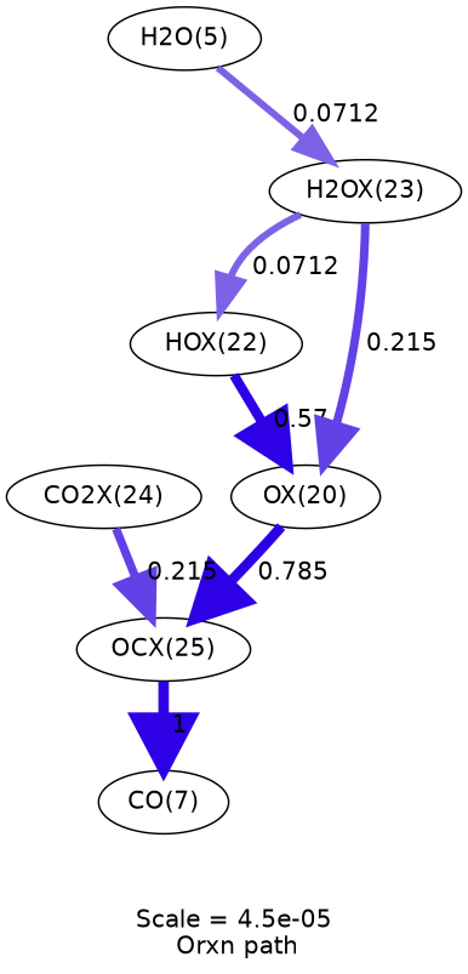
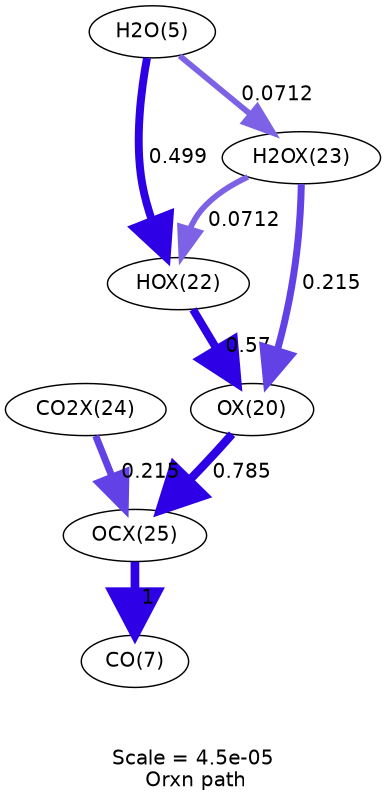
  digraph {
    fontname=Helvetica
    label="Scale = 4.5e-05\l Orxn path"
    node [fontname=Helvetica]
    edge [arrowsize=2.42 color="0.7, 0.715, 0.9" fontname=Helvetica penwidth=4.84]
    n1 [label="HOX(22)"]
    n2 [label="OX(20)"]
    n3 [label="OCX(25)"]
    n4 [label="CO(7)"]
    n5 [label="CO2X(24)"]
    n6 [label="H2O(5)"]
    n7 [label="H2OX(23)"]
    n1 -> n2 [arrowsize=2.79 color="0.7, 1.07, 0.9" label=" 0.57" penwidth=5.58]
    n2 -> n3 [arrowsize=2.91 color="0.7, 1.28, 0.9" label=" 0.785" penwidth=5.82]
    n3 -> n4 [arrowsize=3 color="0.7, 1.5, 0.9" label=" 1" penwidth=6]
    n5 -> n3 [label=" 0.215"]
+   n6 -> n1 [arrowsize=2.74 color="0.7, 0.999, 0.9" label=" 0.499" penwidth=5.48]
    n6 -> n7 [arrowsize=2 color="0.7, 0.571, 0.9" label=" 0.0712" penwidth=4]
    n7 -> n1 [arrowsize=2 color="0.7, 0.571, 0.9" label=" 0.0712" penwidth=4]
    n7 -> n2 [label=" 0.215"]
  }
